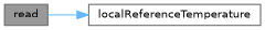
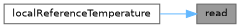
  digraph {
    rankdir=RL
    node [fontname=Helvetica fontsize=10 shape=box style=filled]
    n1 [color=gray40 fillcolor=grey60 fontcolor=black height=0.2 label=read width=0.4]
    n2 [color=grey40 fillcolor=white height=0.2 label=localReferenceTemperature width=0.4]
-   n2 -> n1 [color=steelblue1 dir=back fontname=Helvetica fontsize=10 labelfontname=Helvetica labelfontsize=10 style=solid]
+   n1 -> n2 [color=steelblue1 dir=back fontname=Helvetica fontsize=10 labelfontname=Helvetica labelfontsize=10 style=solid]
  }
